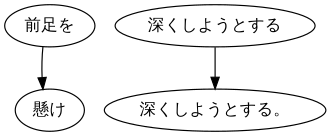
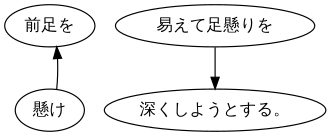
  digraph {
    fontname="DejaVu Serif"
    node [fontname="DejaVu Serif"]
    edge [fontname="DejaVu Serif"]
    n1 [label="前足を"]
    n2 [label="懸け"]
    n3 [label="深くしようとする。"]
-   n4 [label="深くしようとする"]
-   n1 -> n2
+   n4 [label="易えて足懸りを"]
+   n2 -> n1
    n4 -> n3
  }
